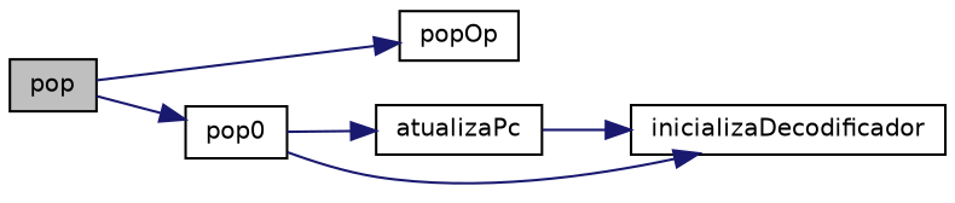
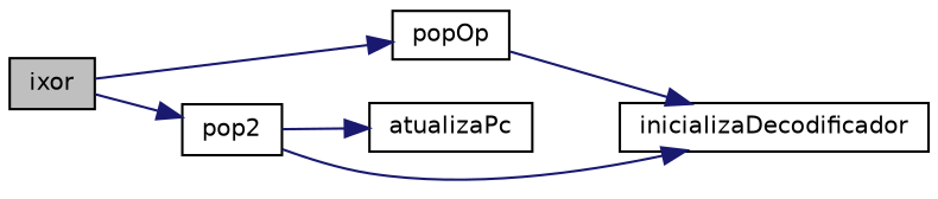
  digraph {
    rankdir=LR
    node [color=black fillcolor=white fontname=Helvetica fontsize=10 shape=record style=filled]
    edge [color=midnightblue fontname=Helvetica fontsize=10 labelfontname=Helvetica labelfontsize=10 style=solid]
-   n1 [fillcolor=grey75 fontcolor=black height=0.2 label=pop width=0.4]
+   n1 [fillcolor=grey75 fontcolor=black height=0.2 label=ixor width=0.4]
    n2 [height=0.2 label=popOp width=0.4]
-   n3 [height=0.2 label=pop0 width=0.4]
+   n3 [height=0.2 label=pop2 width=0.4]
    n4 [height=0.2 label=atualizaPc width=0.4]
    n5 [height=0.2 label=inicializaDecodificador width=0.4]
    n1 -> n2
    n1 -> n3
    n3 -> n4
    n3 -> n5
-   n4 -> n5
+   n2 -> n5
  }
